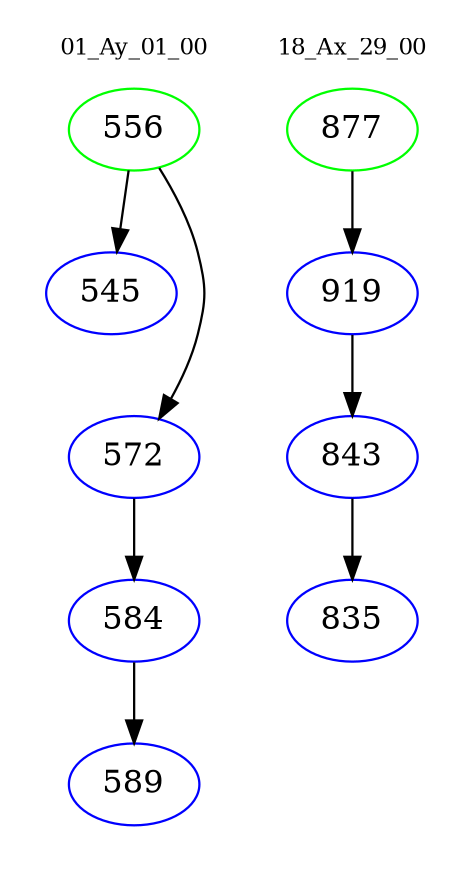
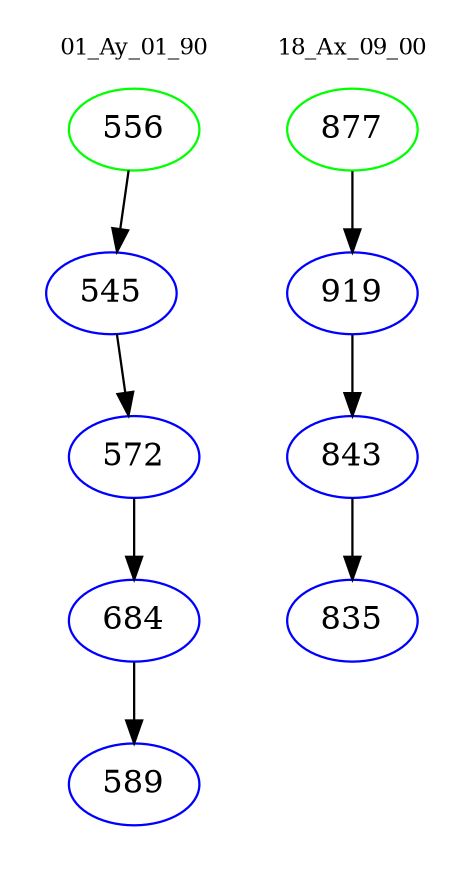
  digraph {
    node [color=blue]
    edge [color=black]
    n1 [color=green label=556]
    n2 [label=545]
    n3 [label=572]
-   n4 [label=584]
+   n4 [label=684]
    n5 [label=589]
    n6 [color=green label=877]
    n7 [label=919]
    n8 [label=843]
    n9 [label=835]
    subgraph cluster_1 {
      color=white
      fontsize=10
-     label="01_Ay_01_00"
+     label="01_Ay_01_90"
      n1
      n2
      n3
      n4
      n5
    }
    subgraph cluster_2 {
      color=white
      fontsize=10
-     label="18_Ax_29_00"
+     label="18_Ax_09_00"
      n6
      n7
      n8
      n9
    }
    n1 -> n2
-   n1 -> n3
+   n2 -> n3
    n3 -> n4
    n4 -> n5
    n6 -> n7
    n7 -> n8
    n8 -> n9
  }
